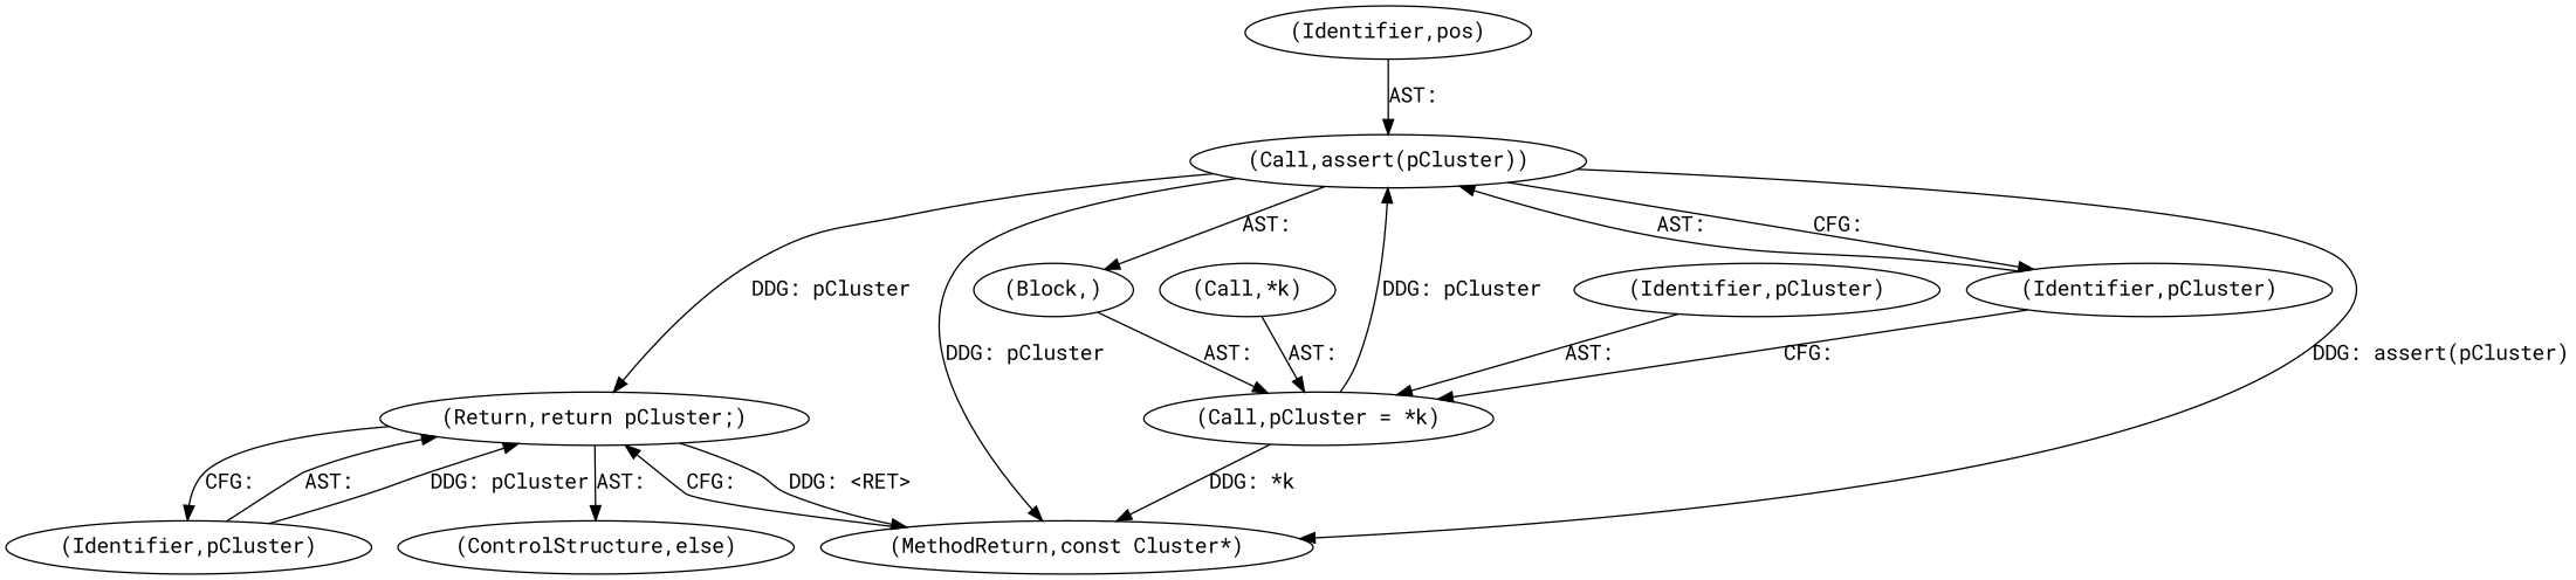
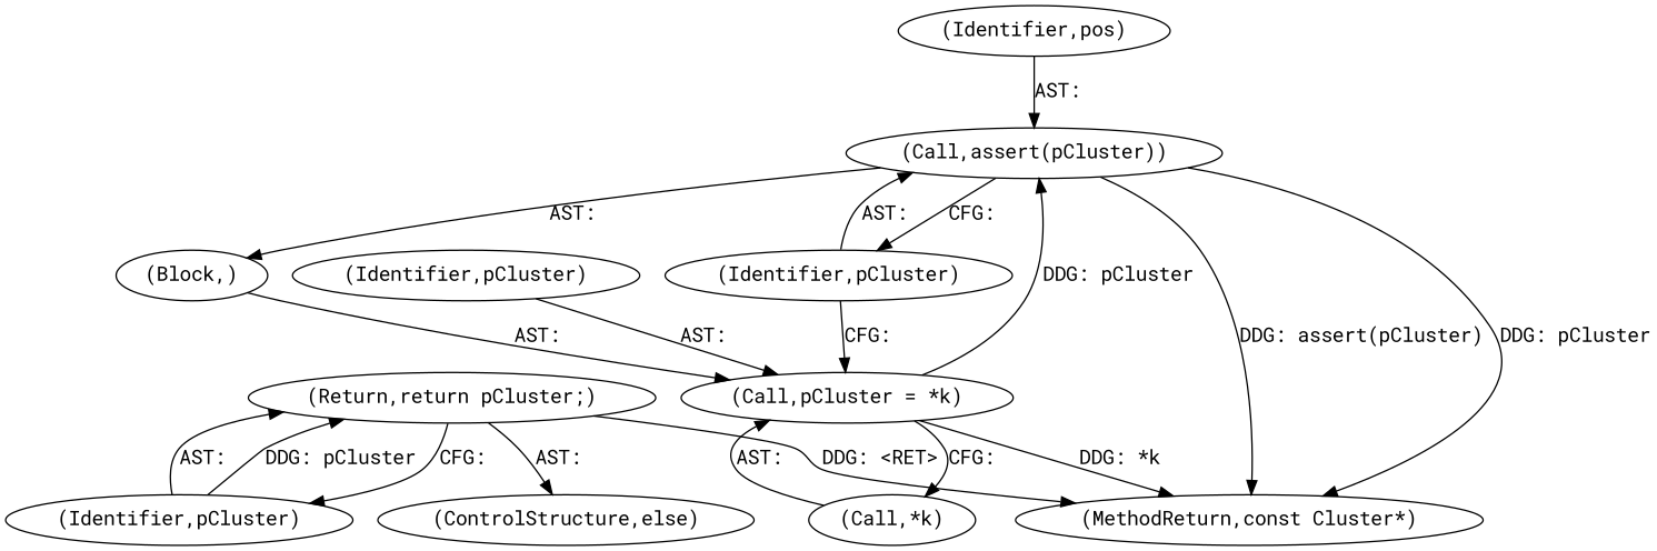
  digraph {
    fontname="Roboto Mono"
    node [fontname="Roboto Mono"]
    edge [fontname="Roboto Mono"]
    n1 [label="(Call,assert(pCluster))"]
    n2 [label="(Return,return pCluster;)"]
    n3 [label="(Identifier,pCluster)"]
    n4 [label="(Block,)"]
    n5 [label="(MethodReturn,const Cluster*)"]
    n6 [label="(ControlStructure,else)"]
    n7 [label="(Identifier,pCluster)"]
    n8 [label="(Call,pCluster = *k)"]
    n9 [label="(Call,*k)"]
    n10 [label="(Identifier,pCluster)"]
    n11 [label="(Identifier,pos)"]
-   n1 -> n2 [label="DDG: pCluster"]
    n1 -> n3 [label="CFG: "]
    n1 -> n4 [label="AST: "]
    n1 -> n5 [label="DDG: assert(pCluster)"]
    n1 -> n5 [label="DDG: pCluster"]
    n2 -> n5 [label="DDG: <RET>"]
    n2 -> n6 [label="AST: "]
    n2 -> n7 [label="CFG: "]
    n3 -> n1 [label="AST: "]
    n3 -> n8 [label="CFG: "]
    n4 -> n8 [label="AST: "]
-   n5 -> n2 [label="CFG: "]
    n7 -> n2 [label="AST: "]
    n7 -> n2 [label="DDG: pCluster"]
    n8 -> n1 [label="DDG: pCluster"]
    n8 -> n5 [label="DDG: *k"]
+   n8 -> n9 [label="CFG: "]
    n9 -> n8 [label="AST: "]
    n10 -> n8 [label="AST: "]
    n11 -> n1 [label="AST: "]
  }
